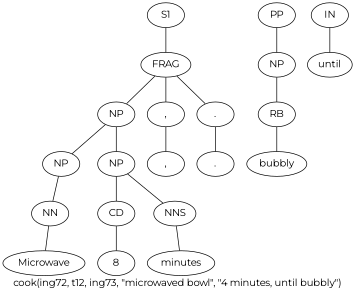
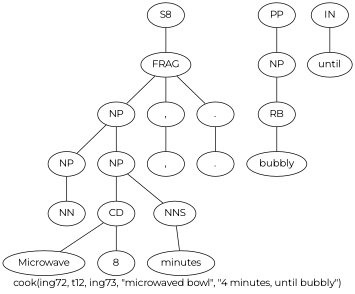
  graph {
    fontname=Montserrat
    label="cook(ing72, t12, ing73, \"microwaved bowl\", \"4 minutes, until bubbly\")"
    node [fontname=Montserrat]
    edge [fontname=Montserrat]
-   n1 [label=S1]
+   n1 [label=S8]
    n2 [label=FRAG]
    n3 [label=NP]
    n4 [label=","]
    n5 [label="."]
    n6 [label=NP]
    n7 [label=NP]
    n8 [label=","]
    n9 [label=PP]
    n10 [label=NP]
    n11 [label="."]
    n12 [label=NN]
    n13 [label=CD]
    n14 [label=NNS]
    n15 [label=Microwave]
    n16 [label=8]
    n17 [label=minutes]
    n18 [label=IN]
    n19 [label=until]
    n20 [label=RB]
    n21 [label=bubbly]
    n1 -- n2
    n2 -- n3
    n2 -- n4
    n2 -- n5
    n3 -- n6
    n3 -- n7
    n4 -- n8
    n5 -- n11
    n6 -- n12
    n7 -- n13
    n7 -- n14
    n9 -- n10
    n10 -- n20
-   n12 -- n15
+   n13 -- n15
    n13 -- n16
    n14 -- n17
    n18 -- n19
    n20 -- n21
  }
